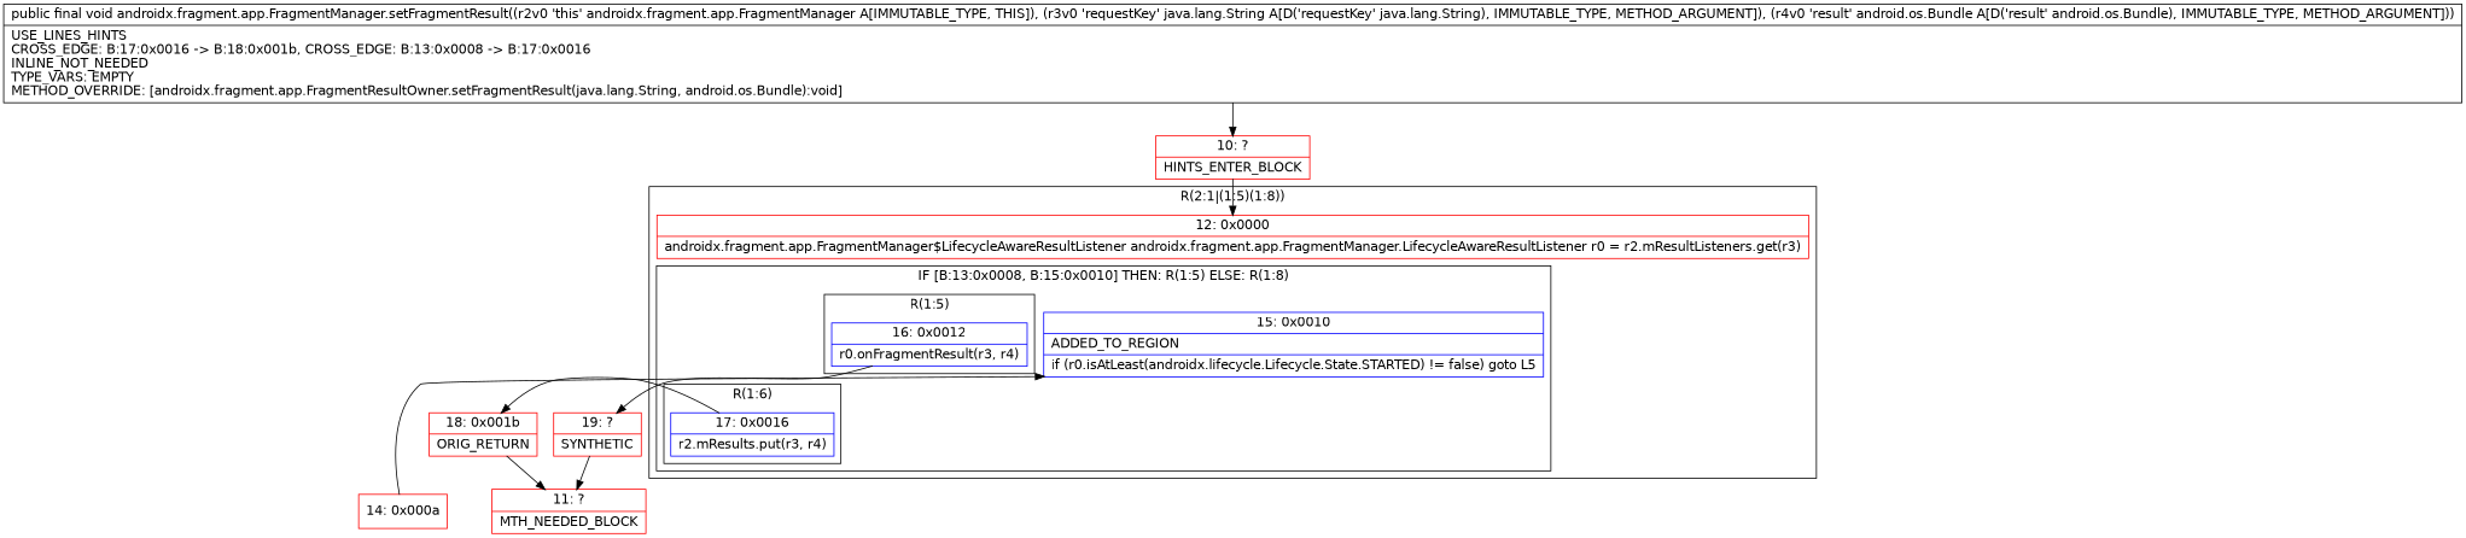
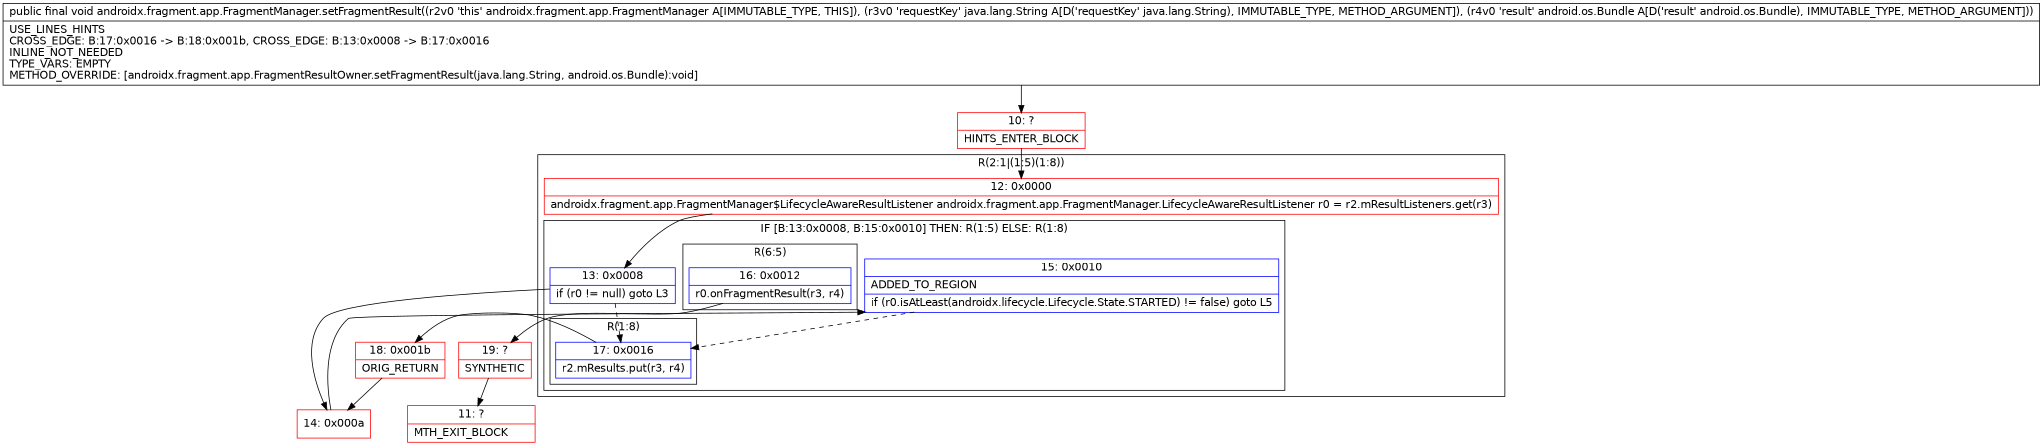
  digraph {
    fontname="DejaVu Sans"
    node [color=red fontname="DejaVu Sans" shape=record]
    edge [fontname="DejaVu Sans"]
    n1 [color=blue label="{16\:\ 0x0012|r0.onFragmentResult(r3, r4)\l}"]
    n2 [color=blue label="{17\:\ 0x0016|r2.mResults.put(r3, r4)\l}"]
+   n3 [color=blue label="{13\:\ 0x0008|if (r0 != null) goto L3\l}"]
    n4 [color=blue label="{15\:\ 0x0010|ADDED_TO_REGION\l|if (r0.isAtLeast(androidx.lifecycle.Lifecycle.State.STARTED) != false) goto L5\l}"]
    n5 [label="{12\:\ 0x0000|androidx.fragment.app.FragmentManager$LifecycleAwareResultListener androidx.fragment.app.FragmentManager.LifecycleAwareResultListener r0 = r2.mResultListeners.get(r3)\l}"]
    n6 [label="{19\:\ ?|SYNTHETIC\l}"]
    n7 [label="{18\:\ 0x001b|ORIG_RETURN\l}"]
    n8 [label="{14\:\ 0x000a}"]
-   n9 [label="{11\:\ ?|MTH_NEEDED_BLOCK\l}"]
+   n9 [label="{11\:\ ?|MTH_EXIT_BLOCK\l}"]
    n10 [label="{10\:\ ?|HINTS_ENTER_BLOCK\l}"]
    n11 [label="{public final void androidx.fragment.app.FragmentManager.setFragmentResult((r2v0 'this' androidx.fragment.app.FragmentManager A[IMMUTABLE_TYPE, THIS]), (r3v0 'requestKey' java.lang.String A[D('requestKey' java.lang.String), IMMUTABLE_TYPE, METHOD_ARGUMENT]), (r4v0 'result' android.os.Bundle A[D('result' android.os.Bundle), IMMUTABLE_TYPE, METHOD_ARGUMENT]))  | USE_LINES_HINTS\lCROSS_EDGE: B:17:0x0016 \-\> B:18:0x001b, CROSS_EDGE: B:13:0x0008 \-\> B:17:0x0016\lINLINE_NOT_NEEDED\lTYPE_VARS: EMPTY\lMETHOD_OVERRIDE: [androidx.fragment.app.FragmentResultOwner.setFragmentResult(java.lang.String, android.os.Bundle):void]\l}" color=""]
    subgraph cluster_1 {
      label="R(2:1|(1:5)(1:8))"
      n5
      subgraph cluster_2 {
        label="IF [B:13:0x0008, B:15:0x0010] THEN: R(1:5) ELSE: R(1:8)"
+       n3
        n4
        subgraph cluster_3 {
-         label="R(1:5)"
+         label="R(6:5)"
          n1
        }
        subgraph cluster_4 {
-         label="R(1:6)"
+         label="R(1:8)"
          n2
        }
      }
    }
    n1 -> n6
    n2 -> n7
+   n3 -> n2 [style=dashed]
+   n3 -> n8
+   n4 -> n2 [style=dashed]
+   n5 -> n3
    n6 -> n9
-   n7 -> n9
+   n7 -> n8
    n8 -> n4
    n10 -> n5
    n11 -> n10
  }
